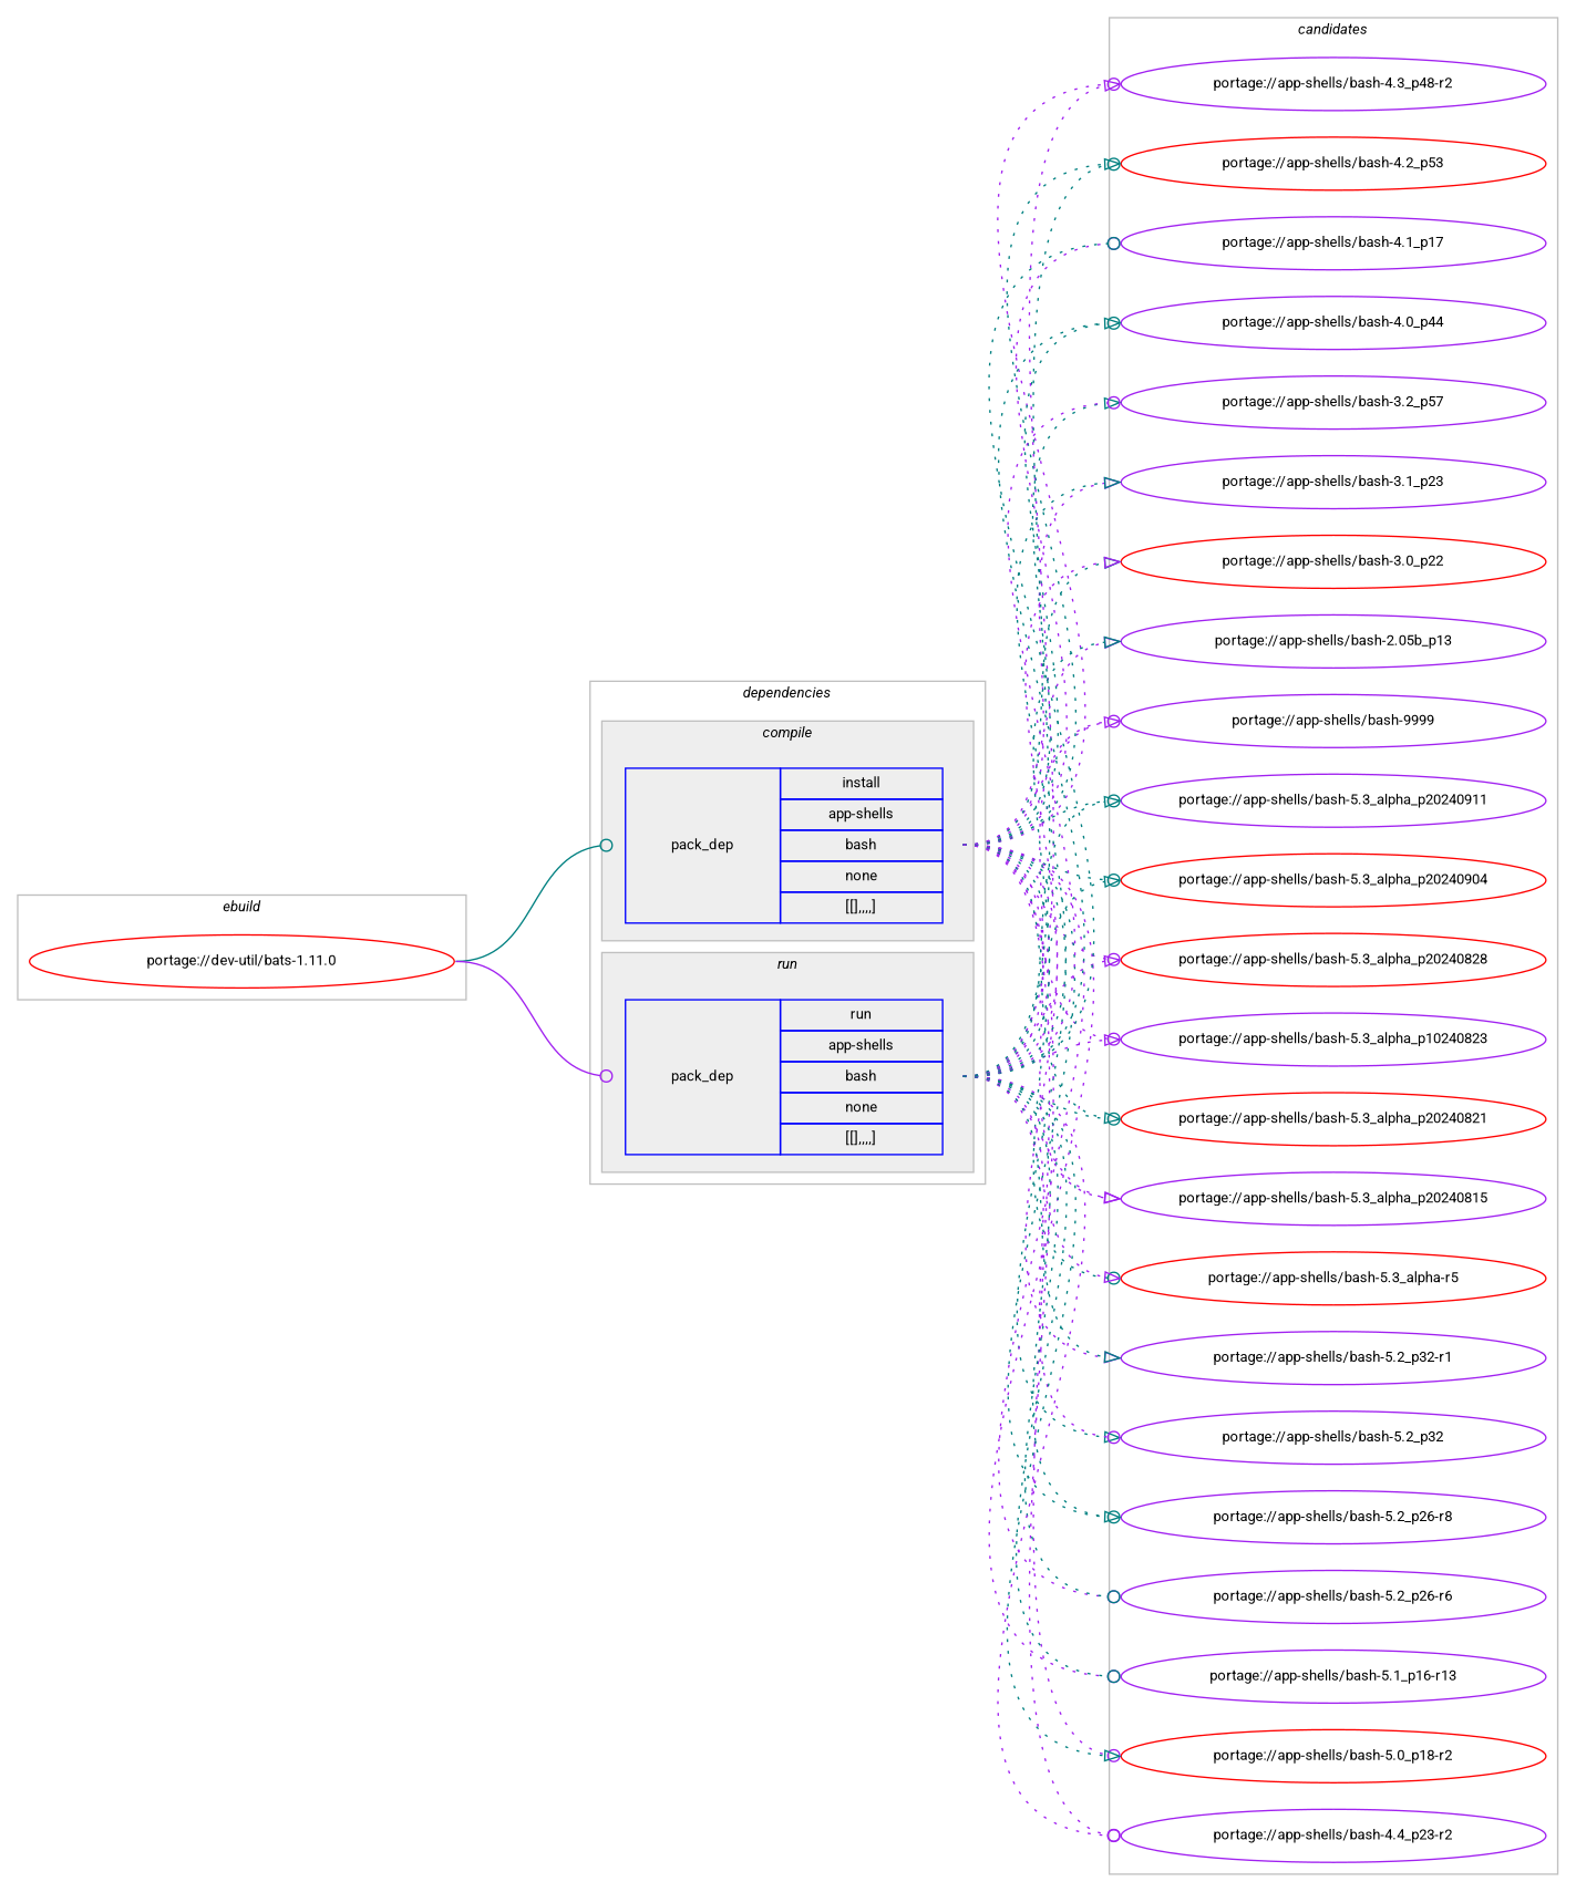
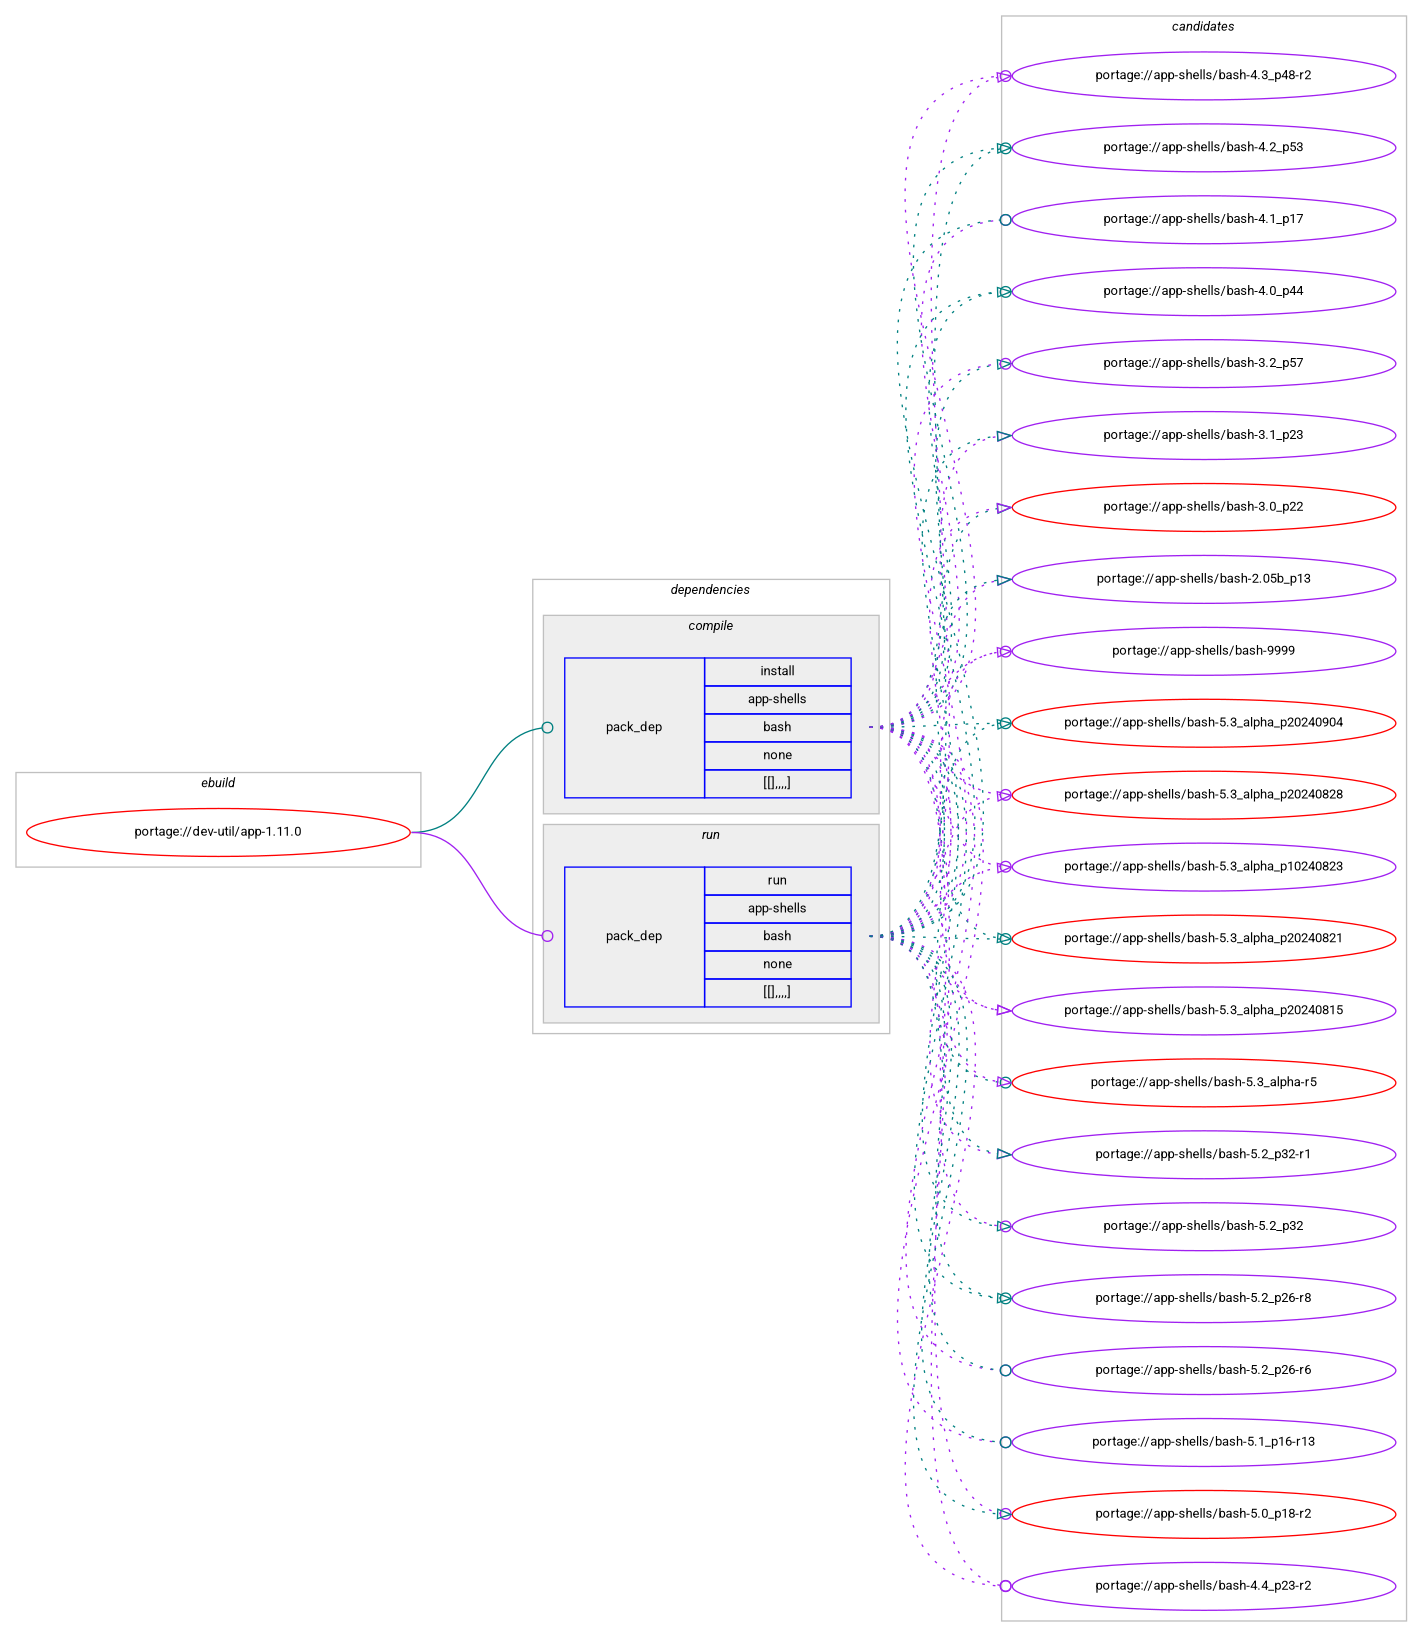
  digraph {
    compound=true
    concentrate=true
    fontname=Roboto
    fontsize=10
    newrank=true
    rankdir=LR
    ranksep=1.5
    node [color=purple fontname=Roboto fontsize=10]
    edge [arrowhead=odot color=teal fontname=Roboto headport=w style=dotted tailport=e weight=100]
-   n1 [color=red label="portage://dev-util/bats-1.11.0" width=4]
+   n1 [color=red label="portage://dev-util/app-1.11.0" width=4]
    n2 [color=blue label=<<TABLE BORDER="0" CELLBORDER="1" CELLSPACING="0" CELLPADDING="4" WIDTH="220"><TR><TD ROWSPAN="6" CELLPADDING="30">pack_dep</TD></TR><TR><TD WIDTH="110">install</TD></TR><TR><TD>app-shells</TD></TR><TR><TD>bash</TD></TR><TR><TD>none</TD></TR><TR><TD>[[],,,,]</TD></TR></TABLE>> shape=none]
    n3 [color=blue label=<<TABLE BORDER="0" CELLBORDER="1" CELLSPACING="0" CELLPADDING="4" WIDTH="220"><TR><TD ROWSPAN="6" CELLPADDING="30">pack_dep</TD></TR><TR><TD WIDTH="110">run</TD></TR><TR><TD>app-shells</TD></TR><TR><TD>bash</TD></TR><TR><TD>none</TD></TR><TR><TD>[[],,,,]</TD></TR></TABLE>> shape=none]
    n4 [label="portage://app-shells/bash-9999" width=4]
-   n5 [label="portage://app-shells/bash-5.3_alpha_p20240911" width=4]
    n6 [color=red label="portage://app-shells/bash-5.3_alpha_p20240904" width=4]
    n7 [color=red label="portage://app-shells/bash-5.3_alpha_p20240828" width=4]
    n8 [label="portage://app-shells/bash-5.3_alpha_p10240823" width=4]
    n9 [color=red label="portage://app-shells/bash-5.3_alpha_p20240821" width=4]
    n10 [label="portage://app-shells/bash-5.3_alpha_p20240815" width=4]
    n11 [color=red label="portage://app-shells/bash-5.3_alpha-r5" width=4]
    n12 [label="portage://app-shells/bash-5.2_p32-r1" width=4]
    n13 [label="portage://app-shells/bash-5.2_p32" width=4]
    n14 [label="portage://app-shells/bash-5.2_p26-r8" width=4]
    n15 [label="portage://app-shells/bash-5.2_p26-r6" width=4]
    n16 [label="portage://app-shells/bash-5.1_p16-r13" width=4]
    n17 [color=red label="portage://app-shells/bash-5.0_p18-r2" width=4]
    n18 [label="portage://app-shells/bash-4.4_p23-r2" width=4]
    n19 [label="portage://app-shells/bash-4.3_p48-r2" width=4]
-   n20 [color=red label="portage://app-shells/bash-4.2_p53" width=4]
+   n20 [label="portage://app-shells/bash-4.2_p53" width=4]
    n21 [label="portage://app-shells/bash-4.1_p17" width=4]
    n22 [label="portage://app-shells/bash-4.0_p44" width=4]
    n23 [label="portage://app-shells/bash-3.2_p57" width=4]
    n24 [label="portage://app-shells/bash-3.1_p23" width=4]
    n25 [color=red label="portage://app-shells/bash-3.0_p22" width=4]
    n26 [label="portage://app-shells/bash-2.05b_p13" width=4]
    subgraph cluster_1 {
      color=gray
      label=<<i>ebuild</i>>
      n1
    }
    subgraph cluster_2 {
      color=gray
      label=<<i>dependencies</i>>
      subgraph cluster_3 {
        color=gray
        fillcolor="#eeeeee"
        label=<<i>compile</i>>
        style=filled
        subgraph sub_4 {
          color=gray
          fillcolor="#eeeeee"
          label=<<i>compile</i>>
          style=filled
          n2
        }
      }
      subgraph cluster_5 {
        color=gray
        fillcolor="#eeeeee"
        label=<<i>compile and run</i>>
        style=filled
      }
      subgraph cluster_6 {
        color=gray
        fillcolor="#eeeeee"
        label=<<i>run</i>>
        style=filled
        subgraph sub_7 {
          color=gray
          fillcolor="#eeeeee"
          label=<<i>run</i>>
          style=filled
          n3
        }
      }
    }
    subgraph cluster_8 {
      color=gray
      label=<<i>candidates</i>>
      rank=same
      subgraph sub_9 {
        color=black
        label=<<i>candidates</i>>
        nodesep=1
        rank=same
        n4
-       n5
        n6
        n7
        n8
        n9
        n10
        n11
        n12
        n13
        n14
        n15
        n16
        n17
        n18
        n19
        n20
        n21
        n22
        n23
        n24
        n25
        n26
      }
      subgraph sub_10 {
        color=black
        label=<<i>candidates</i>>
        nodesep=1
        rank=same
        n4
-       n5
        n6
        n7
        n8
        n9
        n10
        n11
        n12
        n13
        n14
        n15
        n16
        n17
        n18
        n19
        n20
        n21
        n22
        n23
        n24
        n25
        n26
      }
    }
    n1 -> n2 [style=solid weight=20]
    n1 -> n3 [color=purple style=solid weight=20]
    n2 -> n4 [arrowhead=onormal color=purple]
-   n2 -> n5
    n2 -> n6
    n2 -> n7 [color=purple]
    n2 -> n8 [color=purple]
    n2 -> n9 [arrowhead=onormal]
    n2 -> n10 [arrowhead=onormal color=purple]
    n2 -> n11
    n2 -> n12 [arrowhead=onormal color=purple]
    n2 -> n13 [arrowhead=onormal]
    n2 -> n14 [arrowhead=onormal]
    n2 -> n15 [color=purple]
    n2 -> n16 [color=purple]
    n2 -> n17 [color=purple]
    n2 -> n18 [color=purple]
    n2 -> n19 [color=purple]
    n2 -> n20 [arrowhead=onormal]
    n2 -> n21 [color=purple]
    n2 -> n22
    n2 -> n23 [arrowhead=onormal]
    n2 -> n24 [arrowhead=onormal color=purple]
    n2 -> n25 [arrowhead=onormal]
    n2 -> n26 [arrowhead=onormal color=purple]
    n3 -> n4 [color=purple]
-   n3 -> n5 [arrowhead=onormal]
    n3 -> n6 [arrowhead=onormal]
    n3 -> n7 [arrowhead=onormal color=purple]
    n3 -> n8 [arrowhead=onormal color=purple]
    n3 -> n9
    n3 -> n10 [arrowhead=onormal color=purple]
    n3 -> n11 [arrowhead=onormal color=purple]
    n3 -> n12 [arrowhead=onormal]
    n3 -> n13 [color=purple]
    n3 -> n14
    n3 -> n15
    n3 -> n16
    n3 -> n17 [arrowhead=onormal]
    n3 -> n18 [color=purple]
    n3 -> n19 [arrowhead=onormal color=purple]
    n3 -> n20
    n3 -> n21
    n3 -> n22 [arrowhead=onormal]
    n3 -> n23 [color=purple]
    n3 -> n24 [arrowhead=onormal]
    n3 -> n25 [arrowhead=onormal color=purple]
    n3 -> n26 [arrowhead=onormal]
  }
